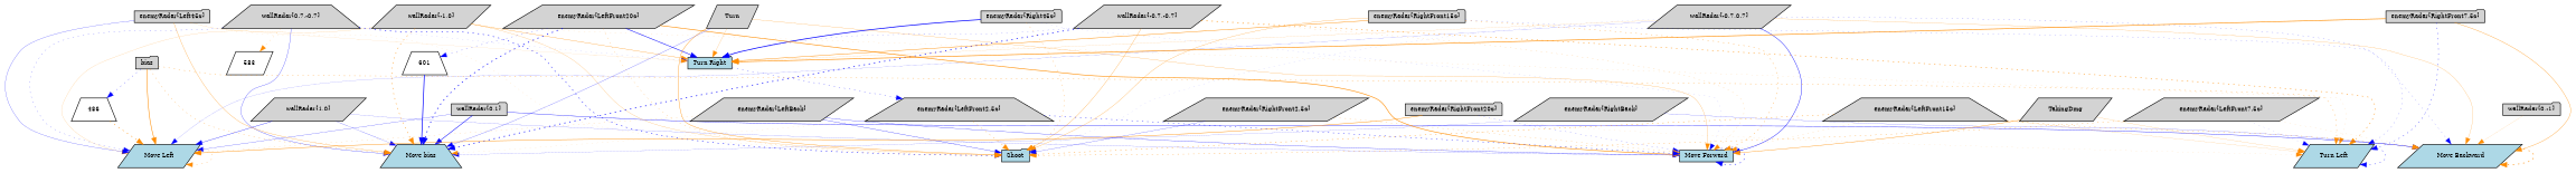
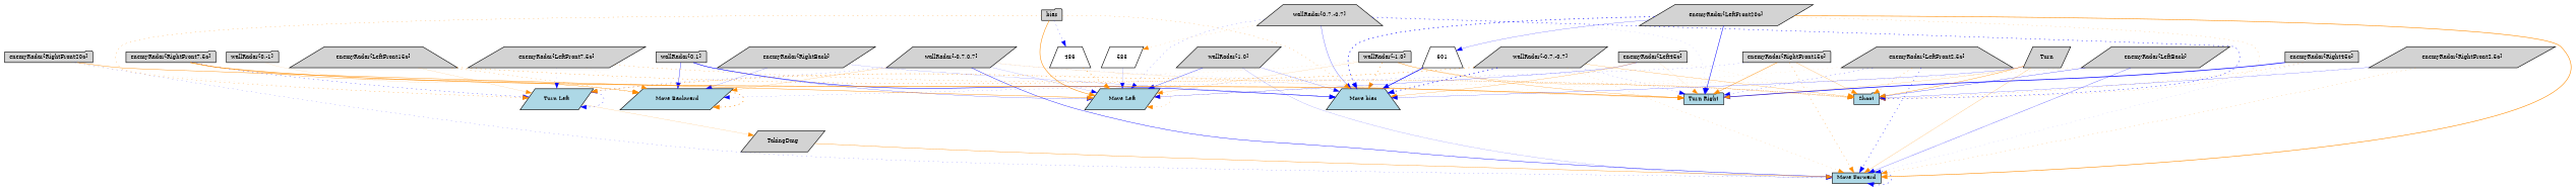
  digraph {
    node [fillcolor=lightgray fontsize=9 shape=parallelogram style=filled]
    edge [color=darkorange style=solid]
    "wallRadar[1,0]" [height=0.2 width=0.2]
    "Move Forward" [fillcolor=lightblue height=0.2 shape=folder width=0.2]
    "Move Left" [fillcolor=lightblue height=0.2 width=0.2]
    n4 [fillcolor=lightblue height=0.2 label="Move bias" shape=trapezium width=0.2]
    "wallRadar[0,1]" [height=0.2 shape=folder width=0.2]
    " Move Backward" [fillcolor=lightblue height=0.2 width=0.2]
-   "wallRadar[-1,0]" [height=0.2 width=0.2]
+   "wallRadar[-1,0]" [height=0.2 shape=folder width=0.2]
    Shoot [fillcolor=lightblue height=0.2 shape=folder width=0.2]
    "Turn Left" [fillcolor=lightblue height=0.2 width=0.2]
    "Turn Right" [fillcolor=lightblue height=0.2 shape=folder width=0.2]
    "wallRadar[0,-1]" [height=0.2 shape=folder width=0.2]
    "wallRadar[-0.7,0.7]" [height=0.2 width=0.2]
    "wallRadar[-0.7,-0.7]" [height=0.2 width=0.2]
    "wallRadar[0.7,-0.7]" [height=0.2 shape=trapezium width=0.2]
    583 [fillcolor=white height=0.2 width=0.2]
    "enemyRadar[RightBack]" [height=0.2 width=0.2]
    "enemyRadar[LeftBack]" [height=0.2 width=0.2]
    "enemyRadar[Right45ø]" [height=0.2 shape=folder width=0.2]
    "enemyRadar[Left45ø]" [height=0.2 shape=folder width=0.2]
    "enemyRadar[RightFront20ø]" [height=0.2 shape=folder width=0.2]
    "enemyRadar[LeftFront20ø]" [height=0.2 width=0.2]
    601 [fillcolor=white height=0.2 shape=trapezium width=0.2]
    "enemyRadar[RightFront15ø]" [height=0.2 shape=folder width=0.2]
    "enemyRadar[LeftFront15ø]" [height=0.2 shape=trapezium width=0.2]
    "enemyRadar[RightFront7.5ø]" [height=0.2 shape=folder width=0.2]
    "enemyRadar[LeftFront7.5ø]" [height=0.2 width=0.2]
    "enemyRadar[RightFront2.5ø]" [height=0.2 width=0.2]
    "enemyRadar[LeftFront2.5ø]" [height=0.2 shape=trapezium width=0.2]
    n29 [height=0.2 label=Turn width=0.2]
    TakingDmg [height=0.2 width=0.2]
    bias [height=0.2 shape=folder width=0.2]
    486 [fillcolor=white height=0.2 shape=trapezium width=0.2]
    "wallRadar[1,0]" -> "Move Forward" [color=blue penwidth=0.20485137323539807]
    "wallRadar[1,0]" -> "Move Left" [color=blue penwidth=0.5002492741622604]
    "wallRadar[1,0]" -> n4 [color=blue penwidth=0.27528400041361556]
    "Move Forward" -> "Move Forward" [color=blue penwidth=0.7899838816945924 style=dotted]
    "Move Left" -> "Move Left" [penwidth=0.39591593879962006 style=dotted]
    "wallRadar[0,1]" -> "Move Left" [color=blue penwidth=0.32099077128305425]
    "wallRadar[0,1]" -> n4 [color=blue penwidth=0.8076519770230393]
    "wallRadar[0,1]" -> " Move Backward" [color=blue penwidth=0.5561078649698202]
    " Move Backward" -> " Move Backward" [penwidth=1.0928572004378376 style=dotted]
    "wallRadar[-1,0]" -> "Move Left" [penwidth=0.198489898919949]
    "wallRadar[-1,0]" -> n4 [penwidth=0.7392144685544932 style=dotted]
    "wallRadar[-1,0]" -> Shoot [penwidth=0.2879988094484096]
    "wallRadar[-1,0]" -> "Turn Left" [penwidth=0.15808769192057065 style=dotted]
    "wallRadar[-1,0]" -> "Turn Right" [penwidth=0.4621203747791567]
    "Turn Left" -> "Turn Left" [color=blue penwidth=0.5664523089915171 style=dotted]
    "wallRadar[0,-1]" -> " Move Backward" [penwidth=0.14557321322549183]
    "wallRadar[-0.7,0.7]" -> "Move Forward" [color=blue penwidth=0.6486742105047157]
    "wallRadar[-0.7,0.7]" -> "Move Left" [color=blue penwidth=0.1604537390903326]
    "wallRadar[-0.7,0.7]" -> " Move Backward" [penwidth=0.3038572786719229]
    "wallRadar[-0.7,0.7]" -> Shoot [color=blue penwidth=0.10569600977534736 style=dotted]
    "wallRadar[-0.7,0.7]" -> "Turn Left" [color=blue penwidth=0.2711342593121475 style=dotted]
    "wallRadar[-0.7,0.7]" -> "Turn Right" [penwidth=0.16665463029655714]
    "wallRadar[-0.7,-0.7]" -> "Move Forward" [penwidth=0.2398889473421994 style=dotted]
    "wallRadar[-0.7,-0.7]" -> n4 [color=blue penwidth=1.1507602779799355 style=dotted]
    "wallRadar[-0.7,-0.7]" -> Shoot [penwidth=0.40213875025443013]
    "wallRadar[-0.7,-0.7]" -> "Turn Left" [penwidth=0.811508422675462 style=dotted]
    "wallRadar[-0.7,-0.7]" -> "Turn Right" [color=blue penwidth=0.24224411729938353 style=dotted]
    "wallRadar[0.7,-0.7]" -> "Move Left" [color=blue penwidth=0.2964965549073858 style=dotted]
    "wallRadar[0.7,-0.7]" -> n4 [color=blue penwidth=0.38917443059232626]
    "wallRadar[0.7,-0.7]" -> Shoot [color=blue penwidth=0.8307587716916947 style=dotted]
    "wallRadar[0.7,-0.7]" -> "Turn Right" [color=blue penwidth=0.12073445758209754 style=dotted]
    "wallRadar[0.7,-0.7]" -> 583 [penwidth=0.23671401818953966 style=dotted]
+   583 -> "Move Left" [color=blue penwidth=0.19408620450577962]
    "enemyRadar[RightBack]" -> n4 [color=blue penwidth=0.17875336402760428]
    "enemyRadar[RightBack]" -> " Move Backward" [color=blue penwidth=0.2397381298732105]
    "enemyRadar[LeftBack]" -> "Move Forward" [color=blue penwidth=0.4004789513640443]
    "enemyRadar[LeftBack]" -> "Move Left" [penwidth=0.24144865313234742 style=dotted]
    "enemyRadar[LeftBack]" -> Shoot [color=blue penwidth=0.42772931072976883]
    "enemyRadar[Right45ø]" -> "Move Forward" [color=blue penwidth=0.12369452277017429 style=dotted]
    "enemyRadar[Right45ø]" -> Shoot [penwidth=0.40841328375271935 style=dotted]
    "enemyRadar[Right45ø]" -> "Turn Right" [color=blue penwidth=1.1864278230042407]
    "enemyRadar[Left45ø]" -> "Move Left" [color=blue penwidth=0.32128085745841456]
    "enemyRadar[Left45ø]" -> n4 [penwidth=0.41372322146629714]
    "enemyRadar[Left45ø]" -> Shoot [penwidth=0.13564147241611124 style=dotted]
    "enemyRadar[Left45ø]" -> "Turn Right" [penwidth=0.12807035079763002]
    "enemyRadar[RightFront20ø]" -> "Move Forward" [color=blue penwidth=0.2787207269296286 style=dotted]
    "enemyRadar[RightFront20ø]" -> "Move Left" [penwidth=0.6911536810983211]
    "enemyRadar[RightFront20ø]" -> "Turn Left" [penwidth=0.13298987444741928 style=dotted]
    "enemyRadar[LeftFront20ø]" -> "Move Forward" [penwidth=0.9617423503927195]
    "enemyRadar[LeftFront20ø]" -> n4 [color=blue penwidth=1.1919620372354116 style=dotted]
    "enemyRadar[LeftFront20ø]" -> Shoot [penwidth=0.32570587167253917 style=dotted]
    "enemyRadar[LeftFront20ø]" -> "Turn Right" [color=blue penwidth=0.8233692471586984]
-   "enemyRadar[LeftFront20ø]" -> 601 [color=blue penwidth=0.328696986502523 style=dotted]
+   "enemyRadar[LeftFront20ø]" -> 601 [color=blue penwidth=0.328696986502523]
    601 -> n4 [color=blue penwidth=1.141589479825415]
    "enemyRadar[RightFront15ø]" -> "Move Forward" [penwidth=0.5210829540020407 style=dotted]
    "enemyRadar[RightFront15ø]" -> " Move Backward" [color=blue penwidth=0.24732927950069575 style=dotted]
    "enemyRadar[RightFront15ø]" -> Shoot [penwidth=0.3755344283192035]
    "enemyRadar[RightFront15ø]" -> "Turn Right" [penwidth=0.7188545233767903]
-   "enemyRadar[LeftFront15ø]" -> "Move Forward" [penwidth=0.22328106821498372 style=dotted]
    "enemyRadar[LeftFront15ø]" -> " Move Backward" [penwidth=0.48086180474694706 style=dotted]
    "enemyRadar[LeftFront15ø]" -> Shoot [penwidth=0.6316638160675507 style=dotted]
    "enemyRadar[LeftFront15ø]" -> "Turn Left" [penwidth=0.20796449725457156]
    "enemyRadar[RightFront7.5ø]" -> " Move Backward" [penwidth=0.49725893073028127]
    "enemyRadar[RightFront7.5ø]" -> "Turn Left" [color=blue penwidth=0.536095303191303 style=dotted]
    "enemyRadar[RightFront7.5ø]" -> "Turn Right" [penwidth=1.0145038310850423]
    "enemyRadar[LeftFront7.5ø]" -> " Move Backward" [penwidth=0.14544219161396454 style=dotted]
    "enemyRadar[LeftFront7.5ø]" -> Shoot [penwidth=0.5068563116221985 style=dotted]
    "enemyRadar[LeftFront7.5ø]" -> "Turn Left" [color=blue penwidth=0.133821850405288 style=dotted]
    "enemyRadar[RightFront2.5ø]" -> "Move Forward" [penwidth=0.3465678645094611 style=dotted]
    "enemyRadar[RightFront2.5ø]" -> Shoot [color=blue penwidth=0.3035368877035609]
    "enemyRadar[LeftFront2.5ø]" -> "Move Forward" [color=blue penwidth=0.6207496051263531 style=dotted]
    "enemyRadar[LeftFront2.5ø]" -> n4 [penwidth=0.14097772449699592 style=dotted]
    "enemyRadar[LeftFront2.5ø]" -> Shoot [penwidth=0.5022208162076818 style=dotted]
-   "Turn Right" -> "enemyRadar[LeftFront2.5ø]" [color=blue penwidth=0.4083343063425737 style=dotted]
+   "enemyRadar[LeftFront2.5ø]" -> "Turn Right" [color=blue penwidth=0.4083343063425737 style=dotted]
    n29 -> "Move Forward" [penwidth=0.33742656301279106]
    n29 -> n4 [color=blue penwidth=0.3150631858417857]
    n29 -> Shoot [penwidth=0.5952330766801779]
    n29 -> "Turn Right" [penwidth=0.2740677710031797]
    TakingDmg -> "Move Forward" [penwidth=0.592294953508902]
-   TakingDmg -> "Turn Left" [penwidth=0.2332109811461875]
+   "Turn Left" -> TakingDmg [penwidth=0.2332109811461875]
    bias -> "Move Left" [penwidth=0.8841627222442111]
    bias -> n4 [penwidth=0.4084431332918468 style=dotted]
    bias -> "Turn Left" [penwidth=0.4860154670634398 style=dotted]
    bias -> 486 [color=blue penwidth=0.3916706695479484 style=dotted]
    486 -> "Move Left" [penwidth=0.8334619179885576 style=dotted]
  }
